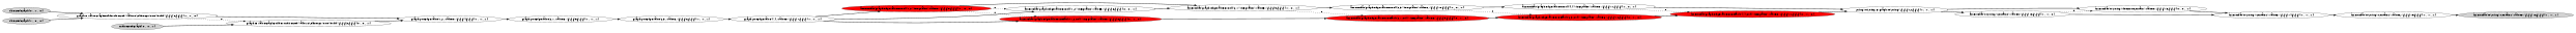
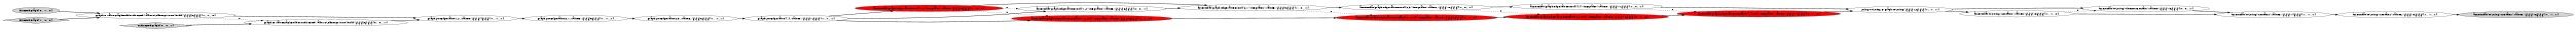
  digraph {
    rankdir=LR
    node [fillcolor=white shape=ellipse style=filled]
    edge [style=bold]
    n1 [label="graph = ValueGraphBuilder.undirected().allowsSelfLoops(true).build()@@@3@@@['0', '0', '1']"]
    n2 [label="graph.putEdgeValue(1,2,\"valueA\")@@@4@@@['1', '1', '1']"]
    n3 [label="graph.putEdgeValue(2,1,\"valueB\")@@@5@@@['1', '1', '1']"]
    n4 [label="graph.putEdgeValue(2,3,\"valueC\")@@@6@@@['1', '1', '1']"]
    n5 [fillcolor=lightgray label="directedGraph['0', '1', '0']"]
    n6 [label="graph = ValueGraphBuilder.directed().allowsSelfLoops(true).build()@@@3@@@['1', '1', '0']"]
-   n7 [fillcolor=lightgray label="undirectedGraph['0', '0', '1']"]
+   n7 [fillcolor=lightgray label="undirectedGraph['0', '0', '1']" shape=diamond]
    n8 [fillcolor=red label="assertThat(graph.edgeValueOrNull(1,2)).isEqualTo(\"valueA\")@@@8@@@['1', '0', '0']"]
    n9 [label="assertThat(graph.edgeValueOrNull(2,1)).isEqualTo(\"valueB\")@@@9@@@['1', '0', '1']"]
    n10 [label="assertThat(graph.edgeValueOrNull(1,2)).isEqualTo(\"valueB\")@@@8@@@['0', '0', '1']"]
    n11 [fillcolor=red label="assertThat(graph.edgeValueOrDefault(1,2,null)).isEqualTo(\"valueA\")@@@8@@@['0', '1', '0']"]
    n12 [fillcolor=red label="assertThat(graph.edgeValueOrDefault(2,1,null)).isEqualTo(\"valueB\")@@@9@@@['0', '1', '0']"]
    n13 [label="assertThat(graph.edgeValueOrNull(2,3)).isEqualTo(\"valueC\")@@@10@@@['1', '0', '1']"]
    n14 [label="graph.putEdgeValue(4,4,\"valueD\")@@@7@@@['1', '1', '1']"]
    n15 [fillcolor=red label="assertThat(graph.edgeValueOrDefault(2,3,null)).isEqualTo(\"valueC\")@@@10@@@['0', '1', '0']"]
    n16 [fillcolor=red label="assertThat(graph.edgeValueOrDefault(4,4,null)).isEqualTo(\"valueD\")@@@11@@@['0', '1', '0']"]
    n17 [label="String toString = graph.toString()@@@12@@@['1', '1', '1']"]
    n18 [label="assertThat(toString).doesNotContain(\"valueA\")@@@13@@@['0', '0', '1']"]
    n19 [label="assertThat(toString).contains(\"valueA\")@@@13@@@['1', '1', '0']"]
-   n20 [fillcolor=lightgray label="directedGraph['1', '0', '0']"]
+   n20 [fillcolor=lightgray label="directedGraph['1', '0', '0']" shape=diamond]
    n21 [label="assertThat(toString).contains(\"valueB\")@@@14@@@['1', '1', '1']"]
    n22 [label="assertThat(toString).contains(\"valueC\")@@@15@@@['1', '1', '1']"]
    n23 [fillcolor=lightgray label="assertThat(toString).contains(\"valueD\")@@@16@@@['1', '1', '1']"]
    n24 [label="assertThat(graph.edgeValueOrNull(4,4)).isEqualTo(\"valueD\")@@@11@@@['1', '0', '1']"]
    n1 -> n2
    n2 -> n3
    n3 -> n4
    n4 -> n14
    n5 -> n6
    n6 -> n1 [label=0 style=dashed]
    n6 -> n2
    n7 -> n1
    n8 -> n9
    n8 -> n10 [label=0 style=dashed]
    n8 -> n11 [label=0 style=dashed]
    n9 -> n12 [label=0 style=dashed]
    n9 -> n13
    n10 -> n9
    n11 -> n12
    n12 -> n15
    n13 -> n15 [label=0 style=dashed]
    n13 -> n24
    n14 -> n8
    n14 -> n10
    n14 -> n11
    n15 -> n16
    n16 -> n17
    n17 -> n18
    n17 -> n19
    n18 -> n21
    n19 -> n18 [label=0 style=dashed]
    n19 -> n21
    n20 -> n6
    n21 -> n22
    n22 -> n23
    n24 -> n16 [label=0 style=dashed]
    n24 -> n17
  }
